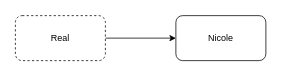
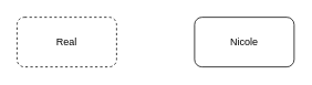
  <mxCell id="0" />
  <mxCell id="1" parent="0" />
- <mxCell id="2" style="edgeStyle=orthogonalEdgeStyle;rounded=0;orthogonalLoop=1;jettySize=auto;html=1;" parent="1" source="3" target="4" edge="1"><mxGeometry relative="1" as="geometry" /></mxCell>
  <mxCell id="3" value="Real" style="rounded=1;whiteSpace=wrap;html=1;dashed=1;" parent="1" vertex="1"><mxGeometry x="20" y="20" width="120" height="60" as="geometry" /></mxCell>
  <mxCell id="4" value="Nicole" style="rounded=1;whiteSpace=wrap;html=1;" parent="1" vertex="1"><mxGeometry x="234" y="20" width="120" height="60" as="geometry" /></mxCell>
